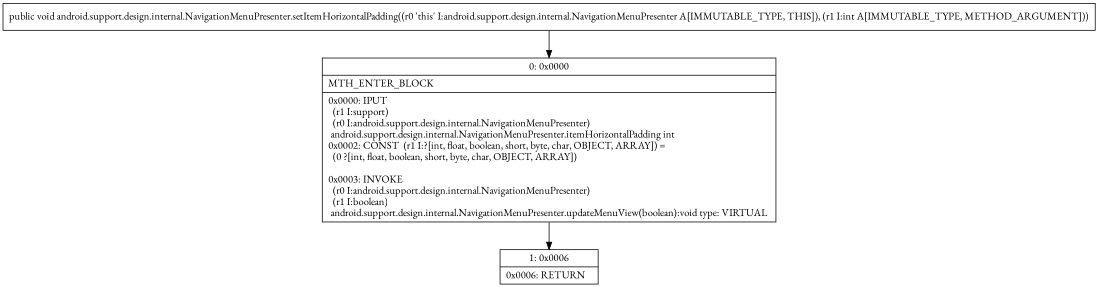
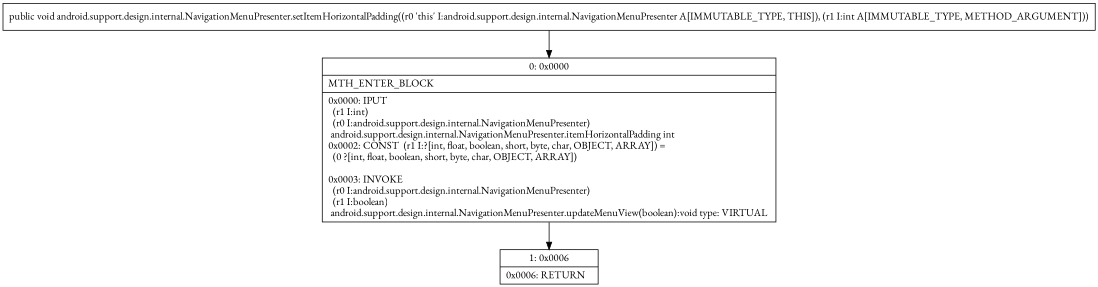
  digraph {
    fontname="EB Garamond"
    node [shape=record fontname="EB Garamond"]
    edge [fontname="EB Garamond"]
-   n1 [label="{0\:\ 0x0000|MTH_ENTER_BLOCK\l|0x0000: IPUT  \l  (r1 I:support)\l  (r0 I:android.support.design.internal.NavigationMenuPresenter)\l android.support.design.internal.NavigationMenuPresenter.itemHorizontalPadding int \l0x0002: CONST  (r1 I:?[int, float, boolean, short, byte, char, OBJECT, ARRAY]) = \l  (0 ?[int, float, boolean, short, byte, char, OBJECT, ARRAY])\l \l0x0003: INVOKE  \l  (r0 I:android.support.design.internal.NavigationMenuPresenter)\l  (r1 I:boolean)\l android.support.design.internal.NavigationMenuPresenter.updateMenuView(boolean):void type: VIRTUAL \l}"]
+   n1 [label="{0\:\ 0x0000|MTH_ENTER_BLOCK\l|0x0000: IPUT  \l  (r1 I:int)\l  (r0 I:android.support.design.internal.NavigationMenuPresenter)\l android.support.design.internal.NavigationMenuPresenter.itemHorizontalPadding int \l0x0002: CONST  (r1 I:?[int, float, boolean, short, byte, char, OBJECT, ARRAY]) = \l  (0 ?[int, float, boolean, short, byte, char, OBJECT, ARRAY])\l \l0x0003: INVOKE  \l  (r0 I:android.support.design.internal.NavigationMenuPresenter)\l  (r1 I:boolean)\l android.support.design.internal.NavigationMenuPresenter.updateMenuView(boolean):void type: VIRTUAL \l}"]
    n2 [label="{1\:\ 0x0006|0x0006: RETURN   \l}"]
    n3 [label="{public void android.support.design.internal.NavigationMenuPresenter.setItemHorizontalPadding((r0 'this' I:android.support.design.internal.NavigationMenuPresenter A[IMMUTABLE_TYPE, THIS]), (r1 I:int A[IMMUTABLE_TYPE, METHOD_ARGUMENT])) }"]
    n1 -> n2
    n3 -> n1
  }
